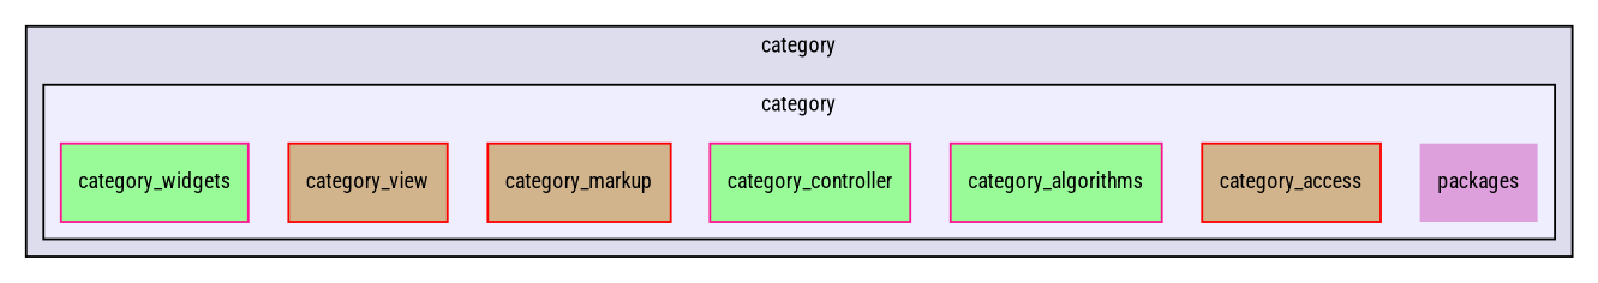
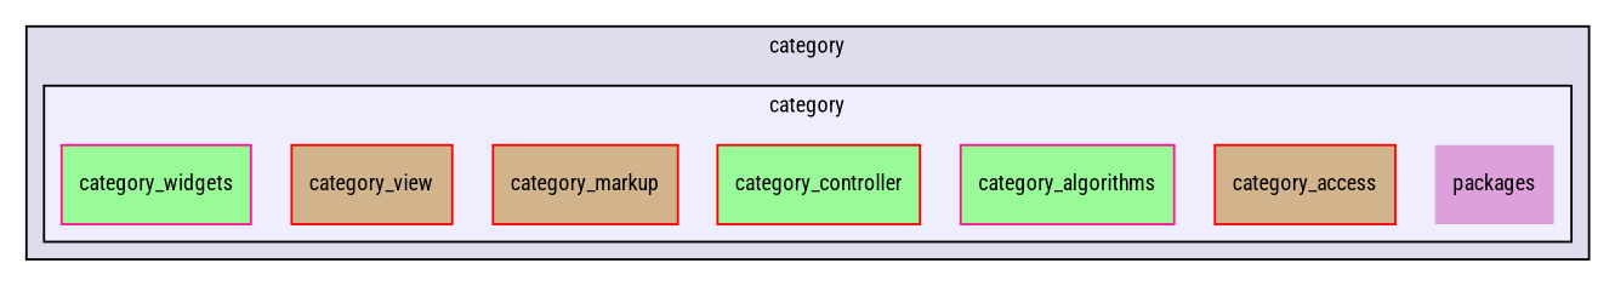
  digraph {
    compound=true
    fontname="Roboto Condensed"
    node [fontname="Roboto Condensed" fontsize=10 shape=box style=filled fillcolor=tan color=red]
    n1 [label=packages shape=plaintext fillcolor=plum]
    n2 [label=category_access]
    n3 [color=deeppink fillcolor=palegreen label=category_algorithms]
-   n4 [color=deeppink fillcolor=palegreen label=category_controller]
+   n4 [fillcolor=palegreen label=category_controller]
    n5 [label=category_markup]
    n6 [label=category_view]
    n7 [color=deeppink fillcolor=palegreen label=category_widgets]
    subgraph cluster_1 {
      bgcolor="#ddddee"
      fontsize=10
      label=category
      pencolor=black
      subgraph cluster_2 {
        bgcolor="#eeeeff"
        fontsize=10
        pencolor=black
        n1
        n2
        n3
        n4
        n5
        n6
        n7
      }
    }
  }
